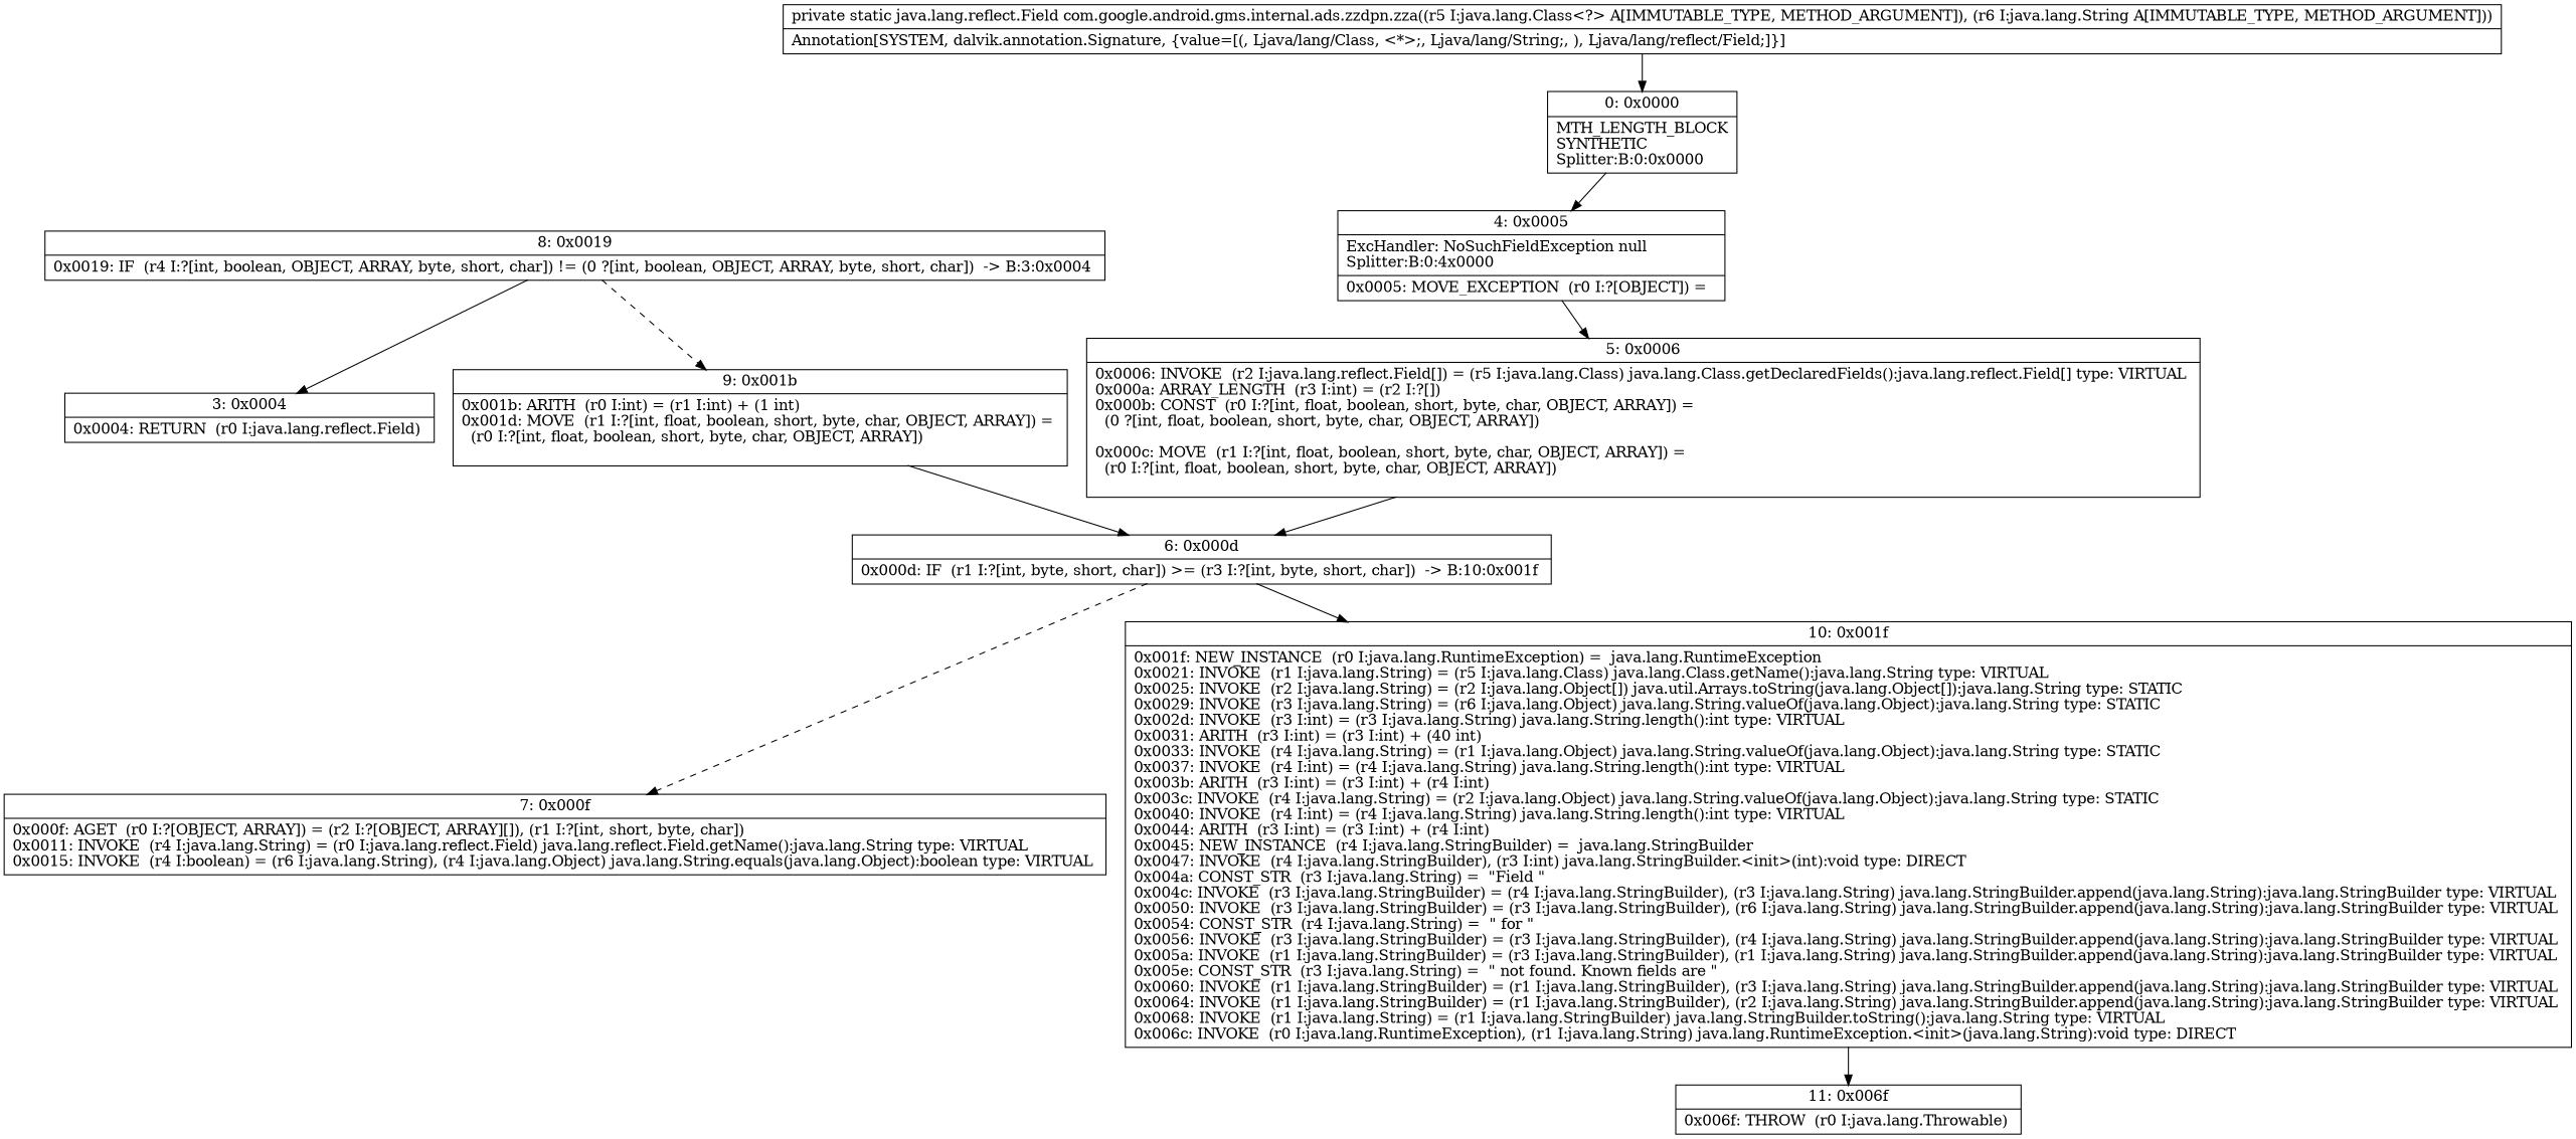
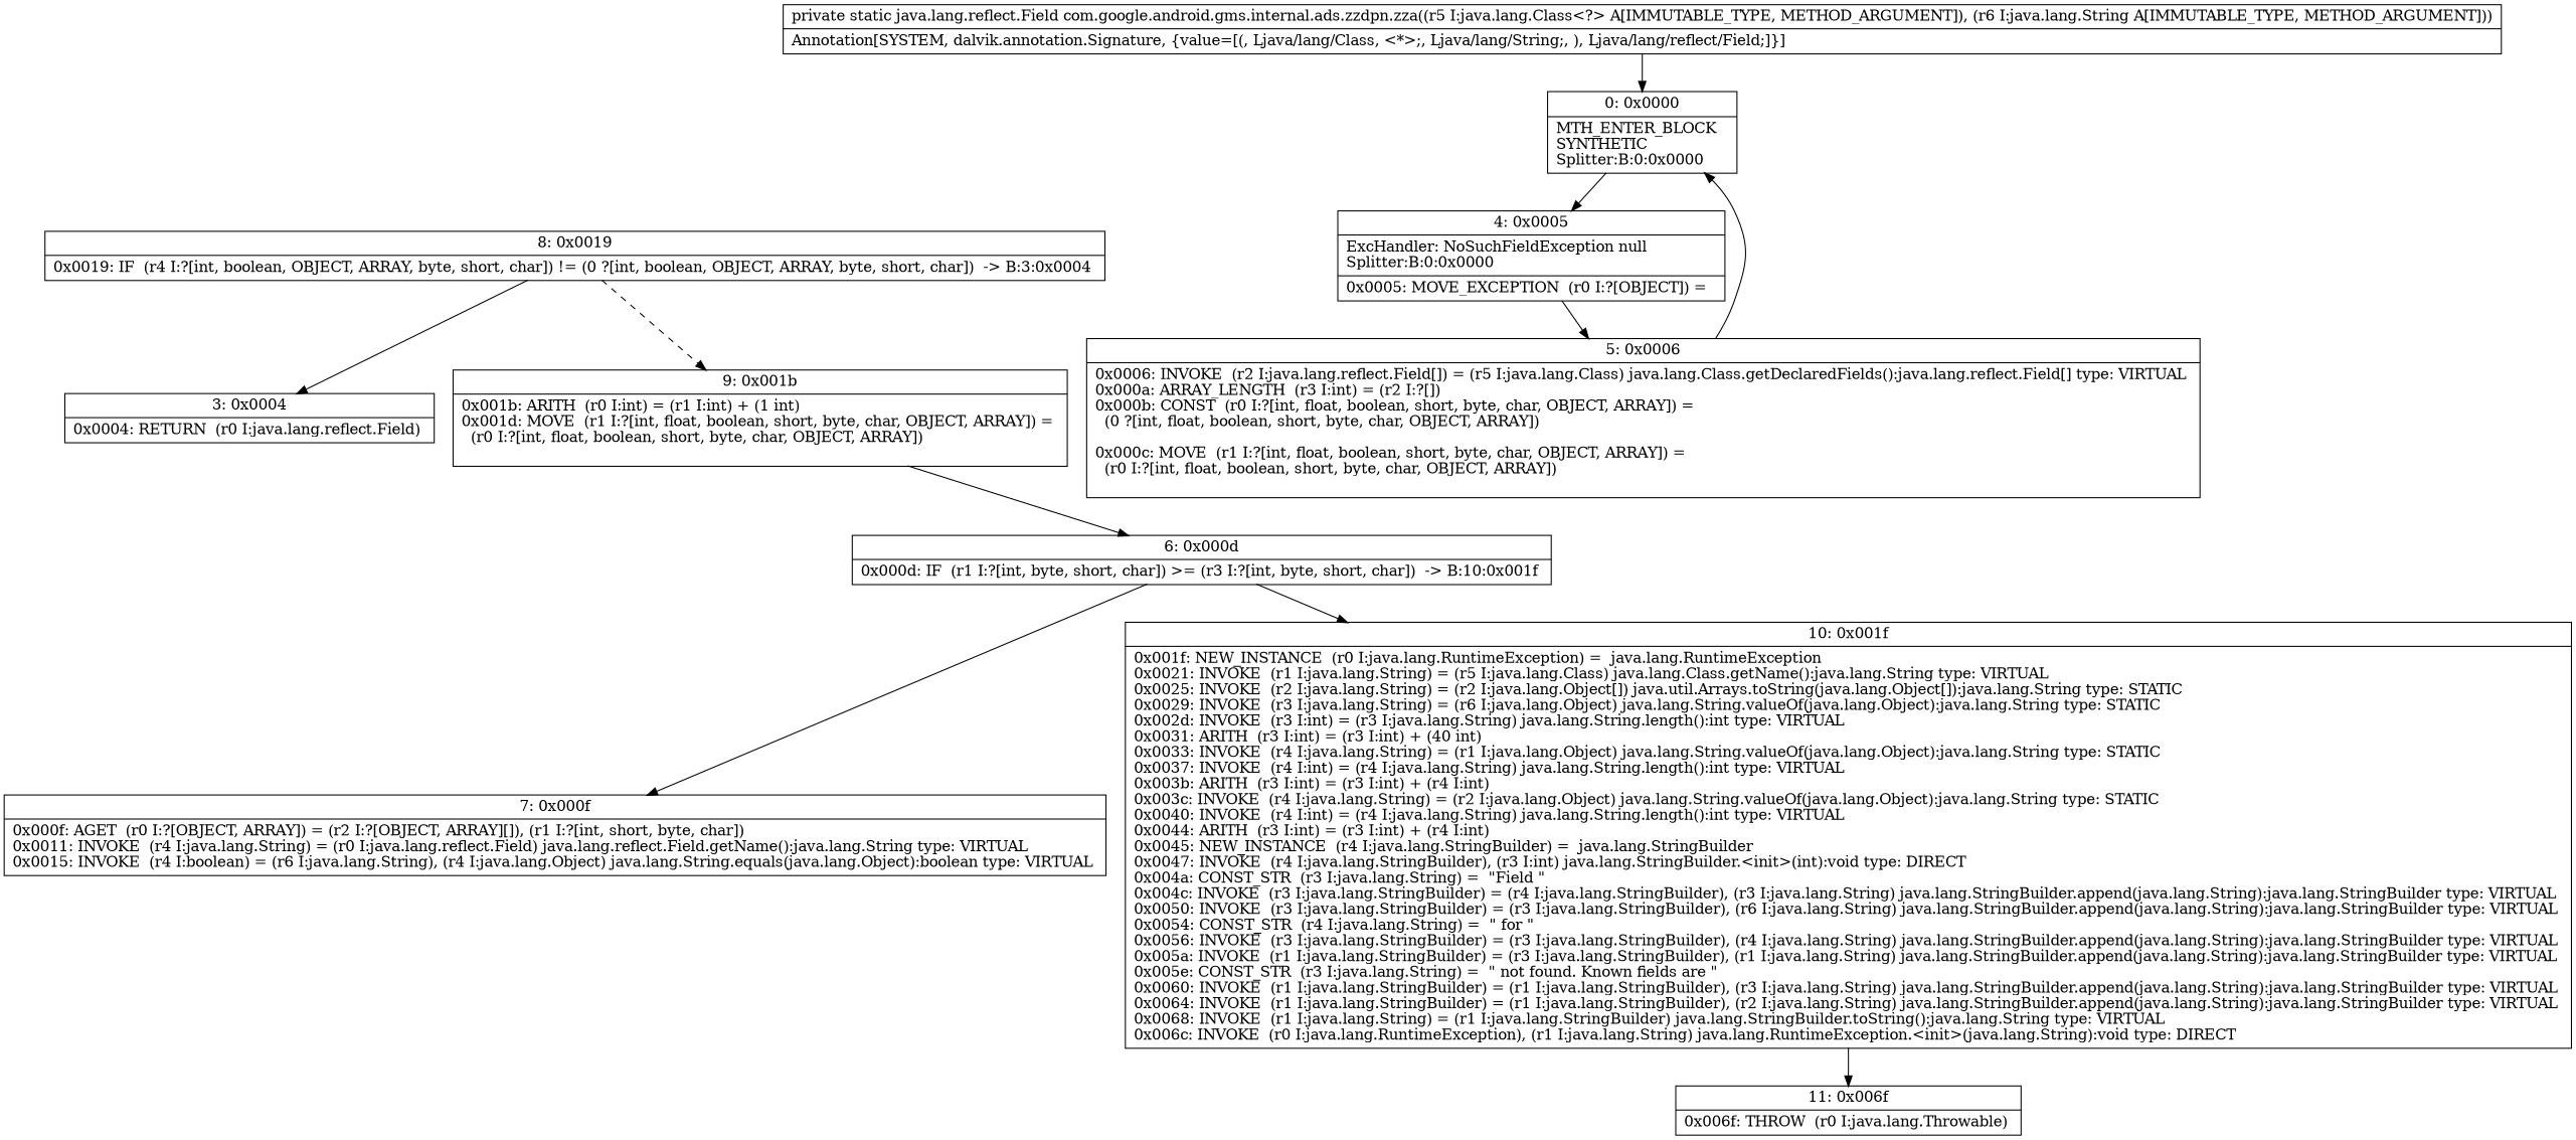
  digraph {
    node [shape=record]
-   n1 [label="{0\:\ 0x0000|MTH_LENGTH_BLOCK\lSYNTHETIC\lSplitter:B:0:0x0000\l}"]
-   n2 [label="{4\:\ 0x0005|ExcHandler: NoSuchFieldException null\lSplitter:B:0:4x0000\l|0x0005: MOVE_EXCEPTION  (r0 I:?[OBJECT]) =  \l}"]
+   n1 [label="{0\:\ 0x0000|MTH_ENTER_BLOCK\lSYNTHETIC\lSplitter:B:0:0x0000\l}"]
+   n2 [label="{4\:\ 0x0005|ExcHandler: NoSuchFieldException null\lSplitter:B:0:0x0000\l|0x0005: MOVE_EXCEPTION  (r0 I:?[OBJECT]) =  \l}"]
    n3 [label="{5\:\ 0x0006|0x0006: INVOKE  (r2 I:java.lang.reflect.Field[]) = (r5 I:java.lang.Class) java.lang.Class.getDeclaredFields():java.lang.reflect.Field[] type: VIRTUAL \l0x000a: ARRAY_LENGTH  (r3 I:int) = (r2 I:?[]) \l0x000b: CONST  (r0 I:?[int, float, boolean, short, byte, char, OBJECT, ARRAY]) = \l  (0 ?[int, float, boolean, short, byte, char, OBJECT, ARRAY])\l \l0x000c: MOVE  (r1 I:?[int, float, boolean, short, byte, char, OBJECT, ARRAY]) = \l  (r0 I:?[int, float, boolean, short, byte, char, OBJECT, ARRAY])\l \l}"]
    n4 [label="{3\:\ 0x0004|0x0004: RETURN  (r0 I:java.lang.reflect.Field) \l}"]
    n5 [label="{6\:\ 0x000d|0x000d: IF  (r1 I:?[int, byte, short, char]) \>= (r3 I:?[int, byte, short, char])  \-\> B:10:0x001f \l}"]
    n6 [label="{7\:\ 0x000f|0x000f: AGET  (r0 I:?[OBJECT, ARRAY]) = (r2 I:?[OBJECT, ARRAY][]), (r1 I:?[int, short, byte, char]) \l0x0011: INVOKE  (r4 I:java.lang.String) = (r0 I:java.lang.reflect.Field) java.lang.reflect.Field.getName():java.lang.String type: VIRTUAL \l0x0015: INVOKE  (r4 I:boolean) = (r6 I:java.lang.String), (r4 I:java.lang.Object) java.lang.String.equals(java.lang.Object):boolean type: VIRTUAL \l}"]
    n7 [label="{10\:\ 0x001f|0x001f: NEW_INSTANCE  (r0 I:java.lang.RuntimeException) =  java.lang.RuntimeException \l0x0021: INVOKE  (r1 I:java.lang.String) = (r5 I:java.lang.Class) java.lang.Class.getName():java.lang.String type: VIRTUAL \l0x0025: INVOKE  (r2 I:java.lang.String) = (r2 I:java.lang.Object[]) java.util.Arrays.toString(java.lang.Object[]):java.lang.String type: STATIC \l0x0029: INVOKE  (r3 I:java.lang.String) = (r6 I:java.lang.Object) java.lang.String.valueOf(java.lang.Object):java.lang.String type: STATIC \l0x002d: INVOKE  (r3 I:int) = (r3 I:java.lang.String) java.lang.String.length():int type: VIRTUAL \l0x0031: ARITH  (r3 I:int) = (r3 I:int) + (40 int) \l0x0033: INVOKE  (r4 I:java.lang.String) = (r1 I:java.lang.Object) java.lang.String.valueOf(java.lang.Object):java.lang.String type: STATIC \l0x0037: INVOKE  (r4 I:int) = (r4 I:java.lang.String) java.lang.String.length():int type: VIRTUAL \l0x003b: ARITH  (r3 I:int) = (r3 I:int) + (r4 I:int) \l0x003c: INVOKE  (r4 I:java.lang.String) = (r2 I:java.lang.Object) java.lang.String.valueOf(java.lang.Object):java.lang.String type: STATIC \l0x0040: INVOKE  (r4 I:int) = (r4 I:java.lang.String) java.lang.String.length():int type: VIRTUAL \l0x0044: ARITH  (r3 I:int) = (r3 I:int) + (r4 I:int) \l0x0045: NEW_INSTANCE  (r4 I:java.lang.StringBuilder) =  java.lang.StringBuilder \l0x0047: INVOKE  (r4 I:java.lang.StringBuilder), (r3 I:int) java.lang.StringBuilder.\<init\>(int):void type: DIRECT \l0x004a: CONST_STR  (r3 I:java.lang.String) =  \"Field \" \l0x004c: INVOKE  (r3 I:java.lang.StringBuilder) = (r4 I:java.lang.StringBuilder), (r3 I:java.lang.String) java.lang.StringBuilder.append(java.lang.String):java.lang.StringBuilder type: VIRTUAL \l0x0050: INVOKE  (r3 I:java.lang.StringBuilder) = (r3 I:java.lang.StringBuilder), (r6 I:java.lang.String) java.lang.StringBuilder.append(java.lang.String):java.lang.StringBuilder type: VIRTUAL \l0x0054: CONST_STR  (r4 I:java.lang.String) =  \" for \" \l0x0056: INVOKE  (r3 I:java.lang.StringBuilder) = (r3 I:java.lang.StringBuilder), (r4 I:java.lang.String) java.lang.StringBuilder.append(java.lang.String):java.lang.StringBuilder type: VIRTUAL \l0x005a: INVOKE  (r1 I:java.lang.StringBuilder) = (r3 I:java.lang.StringBuilder), (r1 I:java.lang.String) java.lang.StringBuilder.append(java.lang.String):java.lang.StringBuilder type: VIRTUAL \l0x005e: CONST_STR  (r3 I:java.lang.String) =  \" not found. Known fields are \" \l0x0060: INVOKE  (r1 I:java.lang.StringBuilder) = (r1 I:java.lang.StringBuilder), (r3 I:java.lang.String) java.lang.StringBuilder.append(java.lang.String):java.lang.StringBuilder type: VIRTUAL \l0x0064: INVOKE  (r1 I:java.lang.StringBuilder) = (r1 I:java.lang.StringBuilder), (r2 I:java.lang.String) java.lang.StringBuilder.append(java.lang.String):java.lang.StringBuilder type: VIRTUAL \l0x0068: INVOKE  (r1 I:java.lang.String) = (r1 I:java.lang.StringBuilder) java.lang.StringBuilder.toString():java.lang.String type: VIRTUAL \l0x006c: INVOKE  (r0 I:java.lang.RuntimeException), (r1 I:java.lang.String) java.lang.RuntimeException.\<init\>(java.lang.String):void type: DIRECT \l}"]
    n8 [label="{11\:\ 0x006f|0x006f: THROW  (r0 I:java.lang.Throwable) \l}"]
    n9 [label="{8\:\ 0x0019|0x0019: IF  (r4 I:?[int, boolean, OBJECT, ARRAY, byte, short, char]) != (0 ?[int, boolean, OBJECT, ARRAY, byte, short, char])  \-\> B:3:0x0004 \l}"]
    n10 [label="{9\:\ 0x001b|0x001b: ARITH  (r0 I:int) = (r1 I:int) + (1 int) \l0x001d: MOVE  (r1 I:?[int, float, boolean, short, byte, char, OBJECT, ARRAY]) = \l  (r0 I:?[int, float, boolean, short, byte, char, OBJECT, ARRAY])\l \l}"]
    n11 [label="{private static java.lang.reflect.Field com.google.android.gms.internal.ads.zzdpn.zza((r5 I:java.lang.Class\<?\> A[IMMUTABLE_TYPE, METHOD_ARGUMENT]), (r6 I:java.lang.String A[IMMUTABLE_TYPE, METHOD_ARGUMENT]))  | Annotation[SYSTEM, dalvik.annotation.Signature, \{value=[(, Ljava\/lang\/Class, \<*\>;, Ljava\/lang\/String;, ), Ljava\/lang\/reflect\/Field;]\}]\l}"]
    n1 -> n2
    n2 -> n3
-   n3 -> n5
-   n5 -> n6 [style=dashed]
+   n3 -> n1
+   n5 -> n6 [style=solid]
    n5 -> n7
    n7 -> n8
    n9 -> n4
    n9 -> n10 [style=dashed]
    n10 -> n5
    n11 -> n1
  }
